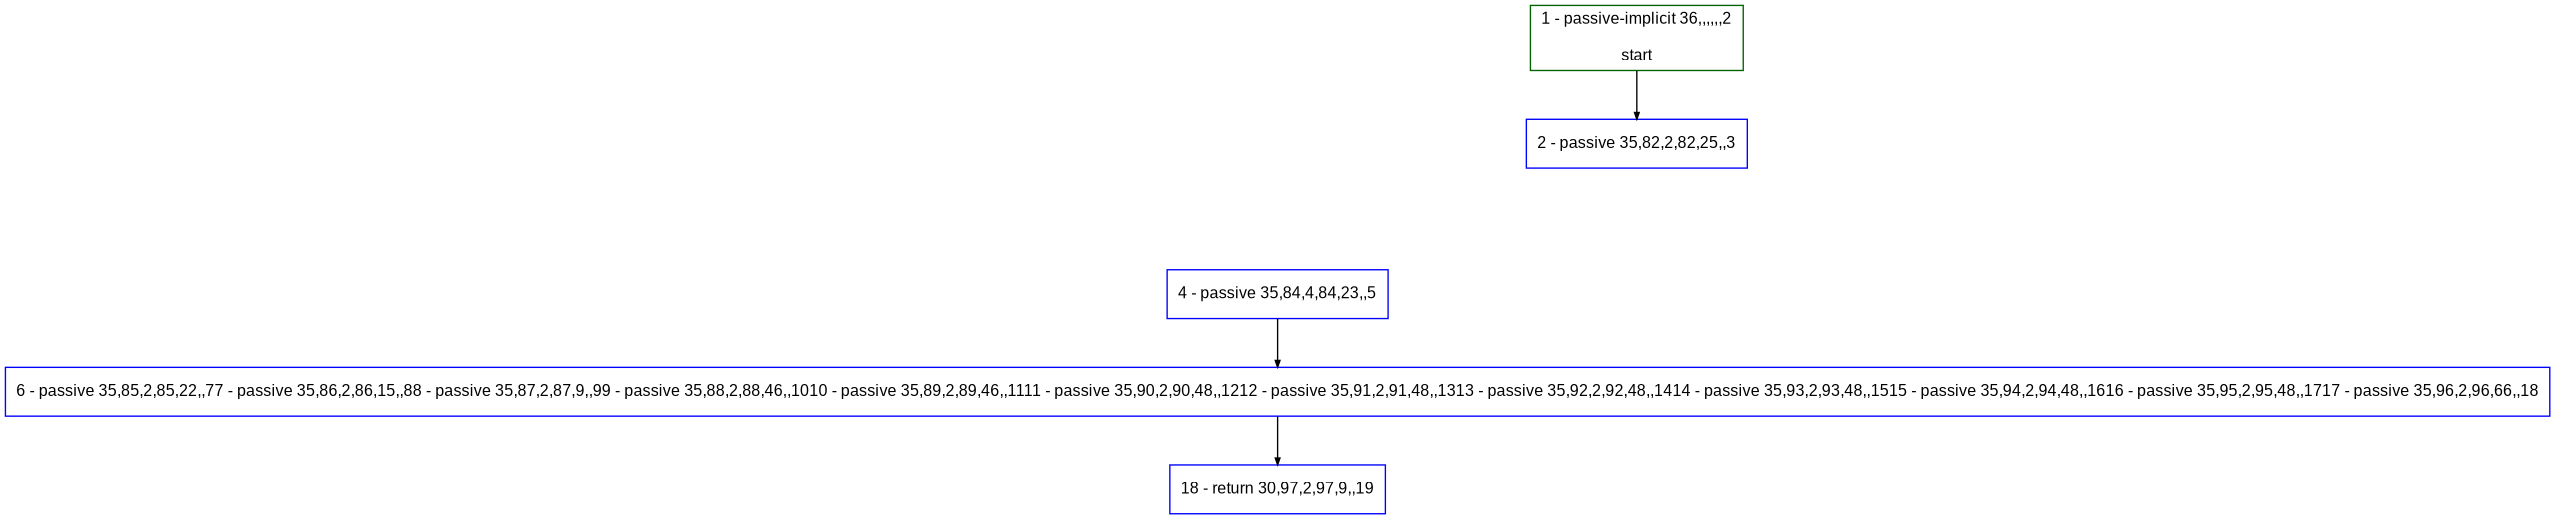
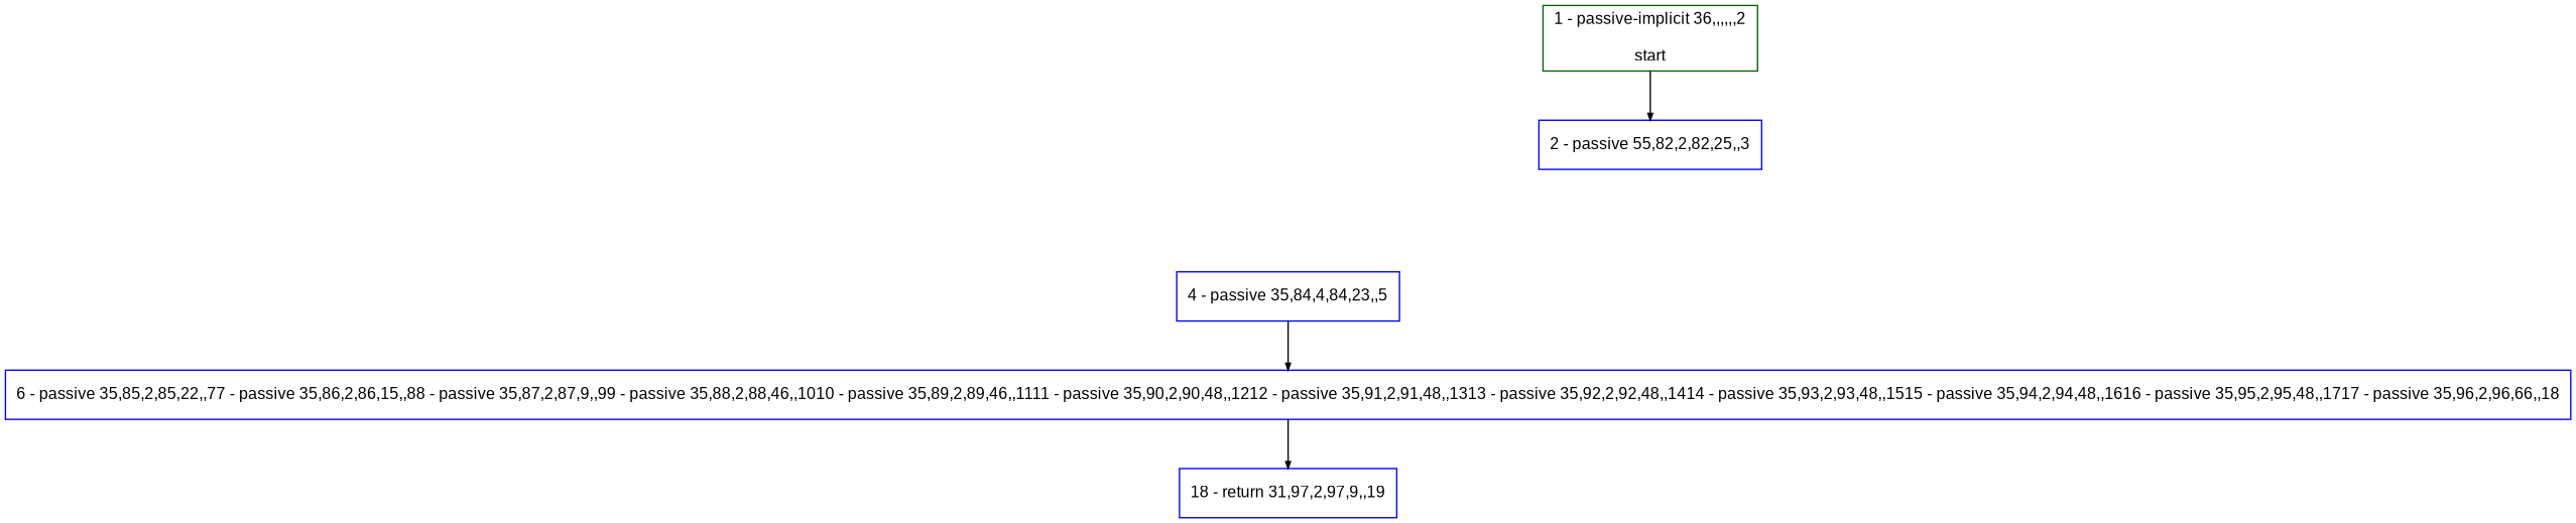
  digraph {
    bgcolor=white
    compound=true
    fillcolor="#FFFFCC"
    fontname=Arial
    fontsize=12
    pack=true
    packmode=clust
    style="rounded,filled"
    node [color="#0000ff" compound=true fillcolor="#ffffff" fixedsize=false fontname=Arial fontsize=12 node_initialized=no shape=box style=filled]
    edge [arrowhead=normal arrowsize=0.5 arrowtail=none color="#000000" compound=true dir=forward fontcolor=black fontname=Arial fontsize=12]
-   n1 [label="2 - passive 35,82,2,82,25,,3"]
+   n1 [label="2 - passive 55,82,2,82,25,,3"]
    n2 [color="#006400" label="1 - passive-implicit 36,,,,,,2\n\nstart"]
    n3 [label="4 - passive 35,84,4,84,23,,5"]
    n4 [label="6 - passive 35,85,2,85,22,,77 - passive 35,86,2,86,15,,88 - passive 35,87,2,87,9,,99 - passive 35,88,2,88,46,,1010 - passive 35,89,2,89,46,,1111 - passive 35,90,2,90,48,,1212 - passive 35,91,2,91,48,,1313 - passive 35,92,2,92,48,,1414 - passive 35,93,2,93,48,,1515 - passive 35,94,2,94,48,,1616 - passive 35,95,2,95,48,,1717 - passive 35,96,2,96,66,,18"]
-   n5 [label="18 - return 30,97,2,97,9,,19"]
+   n5 [label="18 - return 31,97,2,97,9,,19"]
    n2 -> n1
    n3 -> n4
    n4 -> n5
  }
